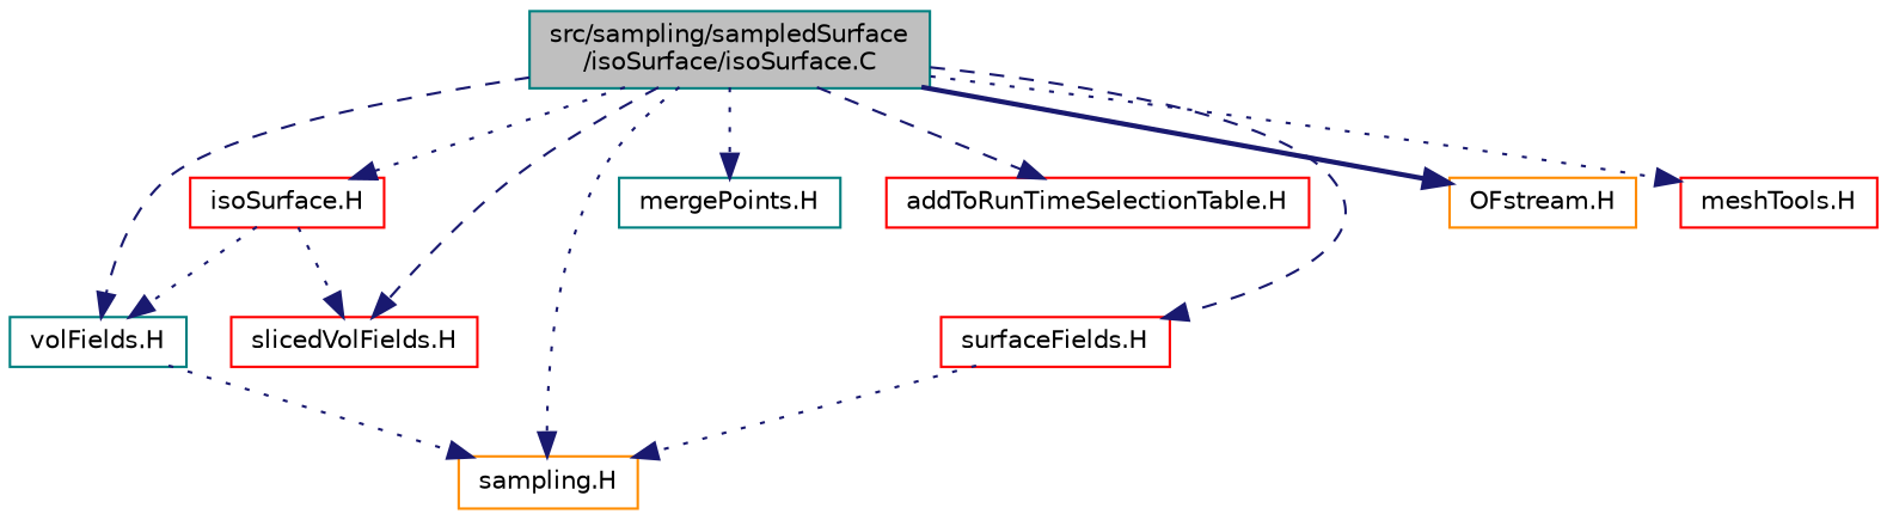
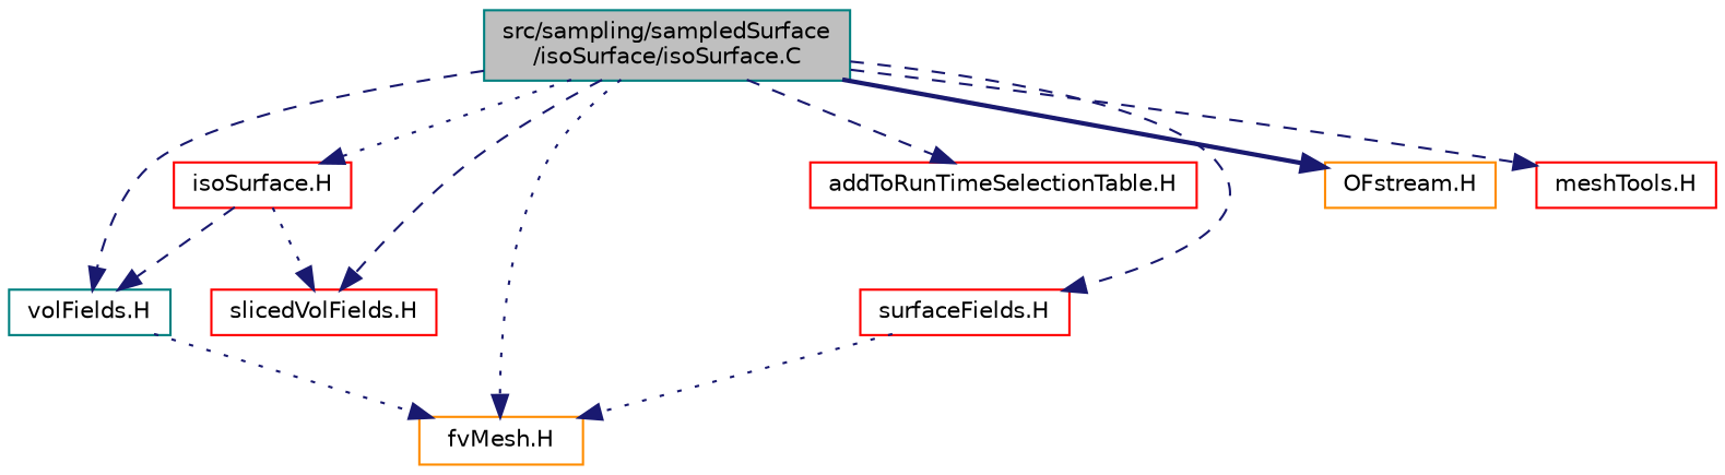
  digraph {
    node [color=red fontname=Helvetica fontsize=10 shape=record]
    edge [color=midnightblue fontname=Helvetica fontsize=10 labelfontname=Helvetica labelfontsize=10 style=dotted]
    n1 [color=teal fillcolor=grey75 fontcolor=black height=0.2 label="src/sampling/sampledSurface\l/isoSurface/isoSurface.C" style=filled width=0.4]
    n2 [height=0.2 label="isoSurface.H" width=0.4]
    n3 [color=teal height=0.2 label="volFields.H" width=0.4]
-   n4 [color=darkorange height=0.2 label="sampling.H" width=0.4]
+   n4 [color=darkorange height=0.2 label="fvMesh.H" width=0.4]
    n5 [height=0.2 label="slicedVolFields.H" width=0.4]
-   n6 [color=teal height=0.2 label="mergePoints.H" width=0.4]
    n7 [height=0.2 label="addToRunTimeSelectionTable.H" width=0.4]
    n8 [height=0.2 label="surfaceFields.H" width=0.4]
    n9 [color=darkorange height=0.2 label="OFstream.H" width=0.4]
    n10 [height=0.2 label="meshTools.H" width=0.4]
    n1 -> n2
    n1 -> n3 [style=dashed]
    n1 -> n4
    n1 -> n5 [style=dashed]
-   n1 -> n6
    n1 -> n7 [style=dashed]
    n1 -> n8 [style=dashed]
    n1 -> n9 [style=bold]
-   n1 -> n10
-   n2 -> n3
+   n1 -> n10 [style=dashed]
+   n2 -> n3 [style=dashed]
    n2 -> n5
    n3 -> n4
    n8 -> n4
  }
